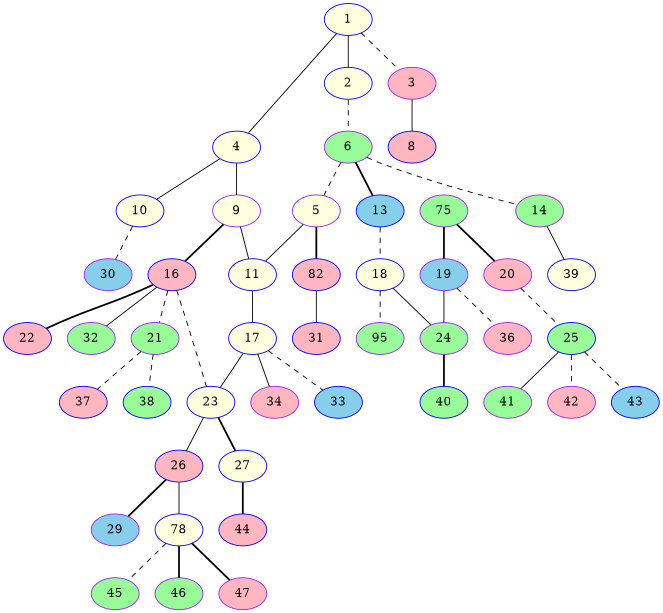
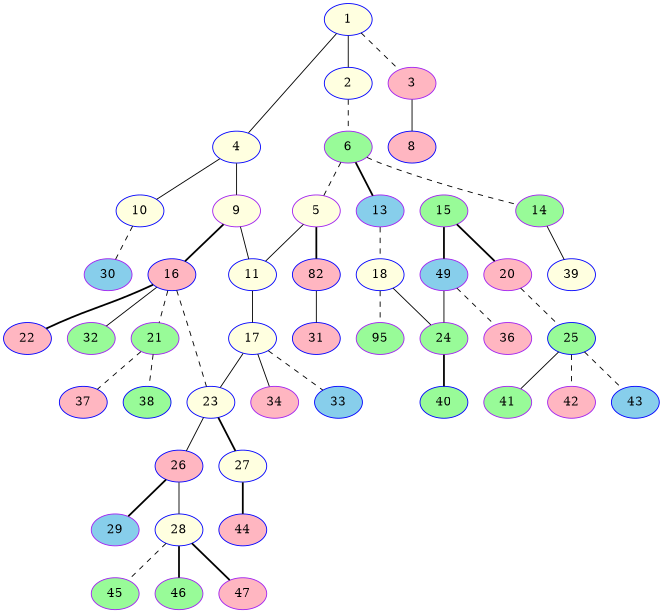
  graph {
    node [chem=C color=blue fillcolor=lightpink style=filled]
    edge [style=solid valence=1]
    1 [fillcolor=lightyellow]
    2 [fillcolor=lightyellow]
    3 [color=purple]
    4 [fillcolor=lightyellow]
    6 [color=purple fillcolor=palegreen]
    8 [chem=O]
    9 [color=purple fillcolor=lightyellow]
    10 [chem=O fillcolor=lightyellow]
    5 [color=purple fillcolor=lightyellow]
    11 [fillcolor=lightyellow]
    n11 [chem=O label=82]
-   13 [fillcolor=skyblue]
+   13 [color=purple fillcolor=skyblue]
    14 [chem=O color=purple fillcolor=palegreen]
    16
    30 [chem=H color=purple fillcolor=skyblue]
    17 [fillcolor=lightyellow]
    31 [chem=H]
    18 [fillcolor=lightyellow]
    39 [chem=H fillcolor=lightyellow]
-   15 [color=purple fillcolor=palegreen label=75]
-   19 [color=purple fillcolor=skyblue]
+   15 [color=purple fillcolor=palegreen]
+   19 [color=purple fillcolor=skyblue label=49]
    20 [chem=O color=purple]
    21 [color=purple fillcolor=palegreen]
    22 [chem=O]
    32 [chem=H color=purple fillcolor=palegreen]
    23 [fillcolor=lightyellow]
    33 [chem=H fillcolor=skyblue]
    34 [chem=H color=purple]
    24 [color=purple fillcolor=palegreen]
    n30 [chem=H color=purple fillcolor=palegreen label=95]
    36 [chem=H color=purple]
    25 [fillcolor=palegreen]
    37 [chem=H]
    38 [chem=H fillcolor=palegreen]
    26
    27 [chem=O fillcolor=lightyellow]
    40 [chem=H fillcolor=palegreen]
    41 [chem=H color=purple fillcolor=palegreen]
    42 [chem=H color=purple]
    43 [chem=H fillcolor=skyblue]
-   28 [fillcolor=lightyellow label=78]
+   28 [fillcolor=lightyellow]
    29 [chem=O color=purple fillcolor=skyblue]
    44 [chem=H]
    45 [chem=H color=purple fillcolor=palegreen]
    46 [chem=H color=purple fillcolor=palegreen]
    47 [chem=H color=purple]
    1 -- 2 [valence=2]
    1 -- 3 [style=dashed]
    1 -- 4
    2 -- 6 [style=dashed]
    3 -- 8 [valence=2]
    4 -- 9 [valence=2]
    4 -- 10
    6 -- 5 [style=dashed]
    6 -- 13 [style=bold]
    6 -- 14 [style=dashed valence=2]
    9 -- 11
    9 -- 16 [style=bold]
    10 -- 30 [style=dashed]
    5 -- 11 [valence=2]
    5 -- n11 [style=bold]
    11 -- 17
    n11 -- 31
    13 -- 18 [style=dashed]
    14 -- 39
    16 -- 21 [style=dashed]
    16 -- 22 [style=bold]
    16 -- 32
    16 -- 23 [style=dashed]
    17 -- 23
    17 -- 33 [style=dashed]
    17 -- 34
    18 -- 24 [valence=2]
    18 -- n30 [style=dashed]
    15 -- 19 [style=bold valence=2]
    15 -- 20 [style=bold]
    19 -- 24
    19 -- 36 [style=dashed]
    20 -- 25 [style=dashed]
    21 -- 37 [style=dashed]
    21 -- 38 [style=dashed]
    23 -- 26
    23 -- 27 [style=bold]
    24 -- 40 [style=bold]
    25 -- 41
    25 -- 42 [style=dashed]
    25 -- 43 [style=dashed]
    26 -- 28
    26 -- 29 [style=bold valence=2]
    27 -- 44 [style=bold]
    28 -- 45 [style=dashed]
    28 -- 46 [style=bold]
    28 -- 47 [style=bold]
  }
